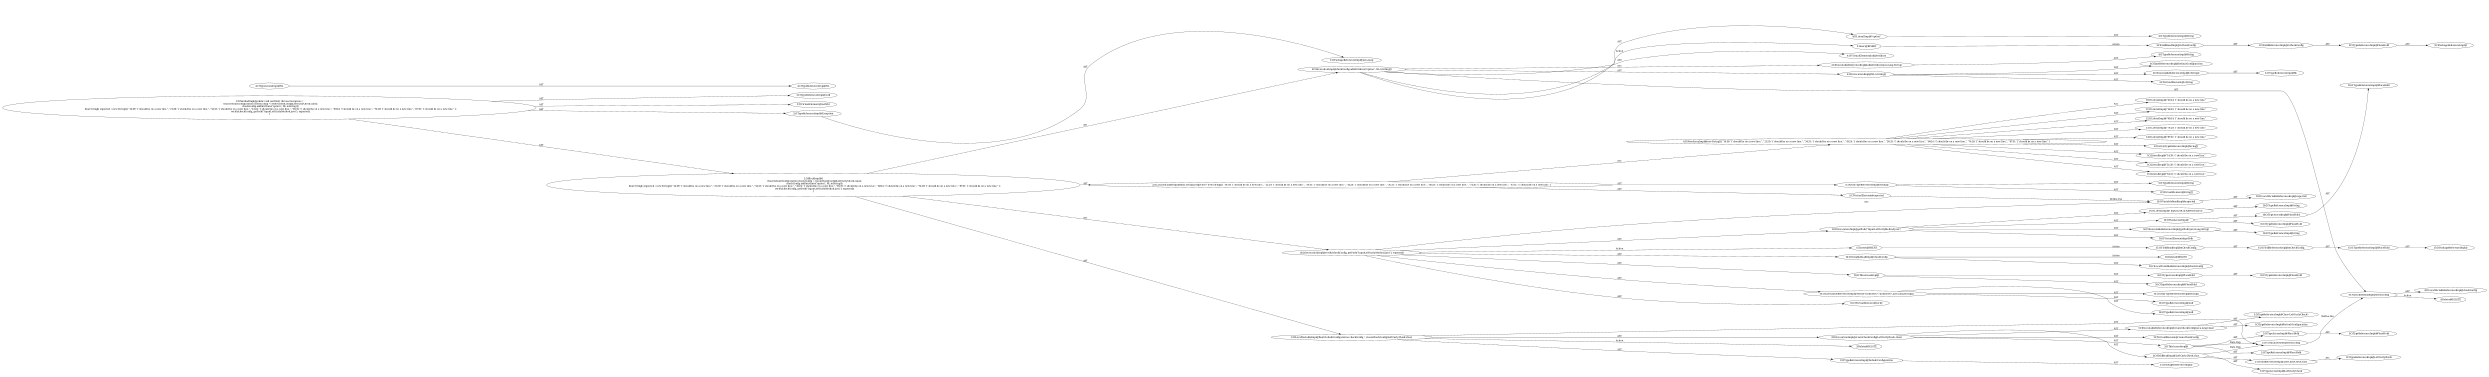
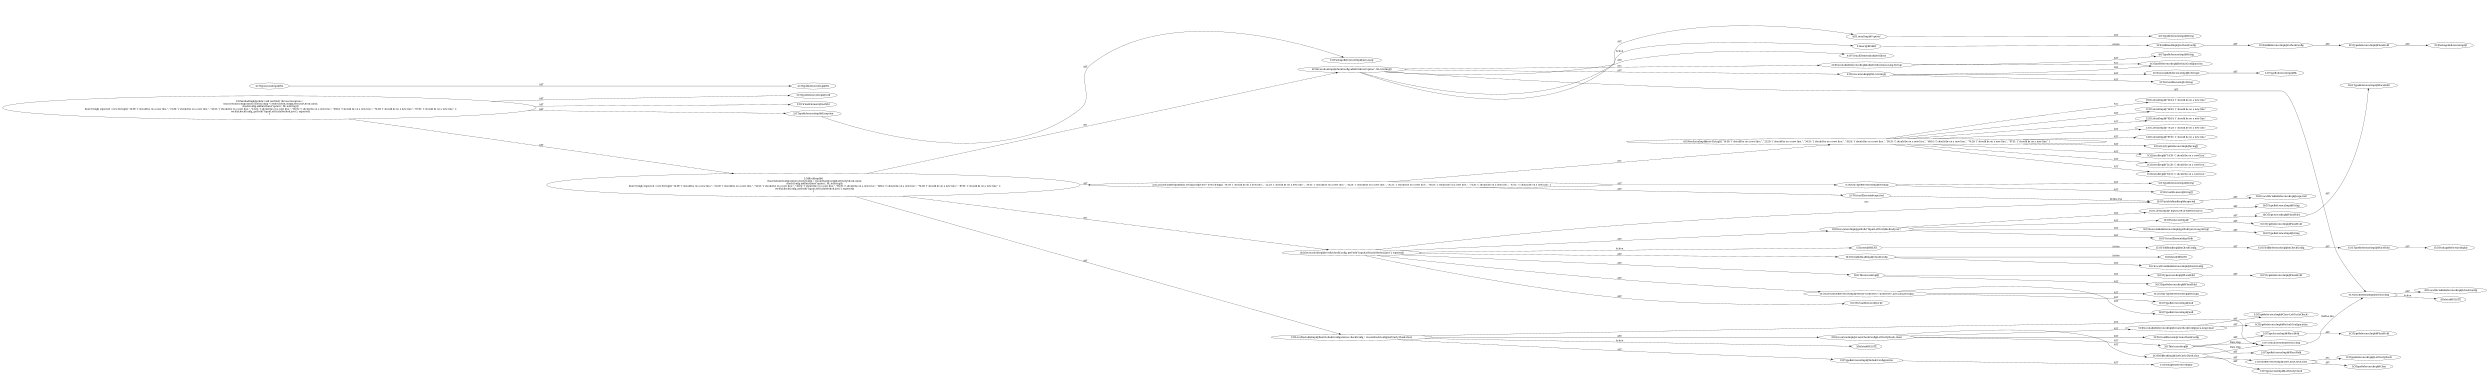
  digraph {
    fontname="Noto Serif"
    rankdir=LR
    node [fontname="Noto Serif" shape=ellipse]
    edge [fontname="Noto Serif"]
    n1 [label="2:CtTypeReferenceImpl@void"]
    n2 [label="2:CtVirtualElement@testNL2"]
    n3 [label="2:CtTypeReferenceImpl@Exception"]
    n4 [label="2:CtPackageReferenceImpl@java.lang"]
    n5 [label="3:CtTypeReferenceImpl@DefaultConfiguration"]
    n6 [label="3:CtPackageReferenceImpl@"]
    n7 [label="3:CtExecutableReferenceImpl@createCheckConfig(java.lang.Class)"]
    n8 [label="3:CtTypeReferenceImpl@DefaultConfiguration"]
    n9 [label="3:CtTypeReferenceImpl@Class<LeftCurlyCheck>"]
    n10 [label="3:CtVirtualElement@createCheckConfig"]
    n11 [label="3:CtTypeAccessImpl@PlaceHold"]
    n12 [label="3:CtTypeReferenceImpl@PlaceHold"]
    n13 [label="3:CtThisAccessImpl@"]
    n14 [label="3:CtTypeReferenceImpl@PlaceHold"]
    n15 [label="3:CtVirtualElement@checkConfig"]
    n16 [label="4:CtVariableReadImpl@checkConfig"]
    n17 [label="3:CtFieldReferenceImpl@LeftCurlyCheck.class"]
    n18 [label="3:CtTypeReferenceImpl@LeftCurlyCheck"]
+   n19 [label="3:CtTypeReferenceImpl@Class"]
    n20 [label="3:CtFieldReadImpl@LeftCurlyCheck.class"]
    n21 [label="3:CtTypeAccessImpl@LeftCurlyCheck"]
    n22 [label="3:CtInvocationImpl@createCheckConfig(LeftCurlyCheck.class)"]
    n23 [label="4:CtLocalVariableReferenceImpl@checkConfig"]
    n24 [label="4:Delete@DELETE"]
    n25 [label="16:CtVariableReadImpl@checkConfig"]
    n26 [label="16:CtLocalVariableReferenceImpl@checkConfig"]
    n27 [label="16:Delete@DELETE"]
    n28 [label="3:CtLocalVariableImpl@final DefaultConfiguration checkConfig = createCheckConfig(LeftCurlyCheck.class)"]
    n29 [label="3:Delete@DELETE"]
    n30 [label="4:CtExecutableReferenceImpl@addAttribute(java.lang.String)"]
    n31 [label="4:CtTypeReferenceImpl@DefaultConfiguration"]
    n32 [label="4:CtTypeReferenceImpl@String"]
    n33 [label="4:CtVirtualElement@addAttribute"]
    n34 [label="4:CtLiteralImpl@\"option\""]
    n35 [label="4:CtTypeReferenceImpl@String"]
    n36 [label="4:CtExecutableReferenceImpl@toString()"]
    n37 [label="4:CtTypeReferenceImpl@NL"]
    n38 [label="4:CtVirtualElement@toString"]
    n39 [label="4:CtTypeAccessImpl@NL"]
    n40 [label="4:CtTypeReferenceImpl@NL"]
    n41 [label="4:CtInvocationImpl@NL.toString()"]
    n42 [label="4:CtInvocationImpl@checkConfig.addAttribute(\"option\", NL.toString())"]
    n43 [label="3:Insert@INSERT"]
    n44 [label="3:CtFieldReadImpl@mCheckConfig"]
    n45 [label="5:CtVirtualElement@String[]"]
    n46 [label="5:CtArrayTypeReferenceImpl@String[]"]
    n47 [label="5:CtTypeReferenceImpl@String"]
    n48 [label="6:CtNewArrayImpl@new String[]\{ \"14:39: '\{' should be on a new line.\", \"21:20: '\{' should be on a new line.\", \"34:31: '\{' should be on a new line.\", \"43:24: '\{' should be on a new line.\", \"56:35: '\{' should be on a new line.\", \"60:24: '\{' should be on a new line.\", \"74:20: '\{' should be on a new line.\", \"87:31: '\{' should be on a new line.\" \}"]
    n49 [label="6:CtArrayTypeReferenceImpl@String[]"]
    n50 [label="7:CtLiteralImpl@\"14:39: '\{' should be on a new line.\""]
    n51 [label="8:CtLiteralImpl@\"21:20: '\{' should be on a new line.\""]
    n52 [label="9:CtLiteralImpl@\"34:31: '\{' should be on a new line.\""]
    n53 [label="10:CtLiteralImpl@\"43:24: '\{' should be on a new line.\""]
    n54 [label="11:CtLiteralImpl@\"56:35: '\{' should be on a new line.\""]
    n55 [label="12:CtLiteralImpl@\"60:24: '\{' should be on a new line.\""]
    n56 [label="13:CtLiteralImpl@\"74:20: '\{' should be on a new line.\""]
    n57 [label="14:CtLiteralImpl@\"87:31: '\{' should be on a new line.\""]
    n58 [label="5:CtVirtualElement@expected"]
    n59 [label="16:CtVariableReadImpl@expected"]
    n60 [label="16:CtLocalVariableReferenceImpl@expected"]
    n61 [label="5:CtLocalVariableImpl@final String[] expected = new String[]\{ \"14:39: '\{' should be on a new line.\", \"21:20: '\{' should be on a new line.\", \"34:31: '\{' should be on a new line.\", \"43:24: '\{' should be on a new line.\", \"56:35: '\{' should be on a new line.\", \"60:24: '\{' should be on a new line.\", \"74:20: '\{' should be on a new line.\", \"87:31: '\{' should be on a new line.\" \}"]
    n62 [label="16:CtExecutableReferenceImpl@verify(<unknown>,<unknown>,java.lang.String[])"]
    n63 [label="16:CtTypeReferenceImpl@null"]
    n64 [label="16:CtTypeReferenceImpl@null"]
    n65 [label="16:CtArrayTypeReferenceImpl@String[]"]
    n66 [label="16:CtVirtualElement@verify"]
    n67 [label="16:CtTypeAccessImpl@PlaceHold"]
    n68 [label="16:CtTypeReferenceImpl@PlaceHold"]
    n69 [label="16:CtThisAccessImpl@"]
    n70 [label="16:CtTypeReferenceImpl@PlaceHold"]
    n71 [label="16:CtExecutableReferenceImpl@getPath(java.lang.String)"]
    n72 [label="16:CtTypeReferenceImpl@String"]
    n73 [label="16:CtVirtualElement@getPath"]
    n74 [label="16:CtTypeAccessImpl@PlaceHold"]
    n75 [label="16:CtTypeReferenceImpl@PlaceHold"]
    n76 [label="16:CtThisAccessImpl@"]
    n77 [label="16:CtTypeReferenceImpl@PlaceHold"]
    n78 [label="16:CtLiteralImpl@\"InputLeftCurlyMethod.java\""]
    n79 [label="16:CtTypeReferenceImpl@String"]
    n80 [label="16:CtInvocationImpl@getPath(\"InputLeftCurlyMethod.java\")"]
    n81 [label="16:CtInvocationImpl@verify(checkConfig, getPath(\"InputLeftCurlyMethod.java\"), expected)"]
    n82 [label="15:Insert@INSERT"]
    n83 [label="15:CtFieldReadImpl@mCheckConfig"]
    n84 [label="2:CtBlockImpl@\{\n    final DefaultConfiguration checkConfig = createCheckConfig(LeftCurlyCheck.class);\n    checkConfig.addAttribute(\"option\", NL.toString());\n    final String[] expected = new String[]\{ \"14:39: '\{' should be on a new line.\", \"21:20: '\{' should be on a new line.\", \"34:31: '\{' should be on a new line.\", \"43:24: '\{' should be on a new line.\", \"56:35: '\{' should be on a new line.\", \"60:24: '\{' should be on a new line.\", \"74:20: '\{' should be on a new line.\", \"87:31: '\{' should be on a new line.\" \};\n    verify(checkConfig, getPath(\"InputLeftCurlyMethod.java\"), expected);\n\}"]
    n85 [label="2:CtMethodImpl@public void testNL2() throws Exception \{\n    final DefaultConfiguration checkConfig = createCheckConfig(LeftCurlyCheck.class);\n    checkConfig.addAttribute(\"option\", NL.toString());\n    final String[] expected = new String[]\{ \"14:39: '\{' should be on a new line.\", \"21:20: '\{' should be on a new line.\", \"34:31: '\{' should be on a new line.\", \"43:24: '\{' should be on a new line.\", \"56:35: '\{' should be on a new line.\", \"60:24: '\{' should be on a new line.\", \"74:20: '\{' should be on a new line.\", \"87:31: '\{' should be on a new line.\" \};\n    verify(checkConfig, getPath(\"InputLeftCurlyMethod.java\"), expected);\n\}"]
    n86 [label="3:CtFieldReferenceImpl@mCheckConfig"]
    n87 [label="3:CtPackageReferenceImpl@"]
    n88 [label="3:CtTypeReferenceImpl@PlaceHold"]
    n89 [label="15:CtFieldReferenceImpl@mCheckConfig"]
    n90 [label="15:CtPackageReferenceImpl@"]
    n91 [label="15:CtTypeReferenceImpl@PlaceHold"]
    n3 -> n4 [label=AST]
    n5 -> n6 [label=AST]
    n7 -> n8 [label=AST]
    n7 -> n9 [label=AST]
    n11 -> n12 [label=AST]
    n13 -> n11 [label=AST]
    n13 -> n14 [label=AST]
    n13 -> n15 [label="Data Dep"]
    n15 -> n16 [label="Define-Use"]
    n16 -> n23 [label=AST]
    n16 -> n24 [label=Action]
    n17 -> n18 [label=AST]
+   n17 -> n19 [label=AST]
    n20 -> n15 [label="Data Dep"]
    n20 -> n17 [label=AST]
    n20 -> n21 [label=AST]
    n22 -> n7 [label=AST]
    n22 -> n10 [label=AST]
    n22 -> n13 [label=AST]
    n22 -> n20 [label=AST]
    n25 -> n26 [label=AST]
    n25 -> n27 [label=Action]
    n28 -> n5 [label=AST]
    n28 -> n15 [label=AST]
    n28 -> n22 [label=AST]
    n28 -> n29 [label=Action]
+   n30 -> n31 [label=AST]
    n30 -> n32 [label=AST]
    n34 -> n35 [label=AST]
    n36 -> n37 [label=AST]
    n39 -> n40 [label=AST]
    n41 -> n31 [label=AST]
    n41 -> n36 [label=AST]
    n41 -> n38 [label=AST]
    n42 -> n16 [label=AST]
    n42 -> n30 [label=AST]
    n42 -> n33 [label=AST]
    n42 -> n34 [label=AST]
    n42 -> n41 [label=AST]
    n42 -> n43 [label=Action]
    n43 -> n44 [label=Action]
    n44 -> n86 [label=AST]
    n46 -> n45 [label=AST]
    n46 -> n47 [label=AST]
    n48 -> n49 [label=AST]
    n48 -> n50 [label=AST]
    n48 -> n51 [label=AST]
    n48 -> n52 [label=AST]
    n48 -> n53 [label=AST]
    n48 -> n54 [label=AST]
    n48 -> n55 [label=AST]
    n48 -> n56 [label=AST]
    n48 -> n57 [label=AST]
    n58 -> n59 [label="Define-Use"]
    n59 -> n60 [label=AST]
    n61 -> n46 [label=AST]
    n61 -> n48 [label=AST]
    n61 -> n58 [label=AST]
    n62 -> n63 [label=AST]
    n62 -> n64 [label=AST]
    n62 -> n65 [label=AST]
    n67 -> n68 [label=AST]
    n69 -> n67 [label=AST]
    n69 -> n70 [label=AST]
    n71 -> n72 [label=AST]
    n74 -> n75 [label=AST]
    n76 -> n74 [label=AST]
    n76 -> n77 [label=AST]
    n78 -> n79 [label=AST]
    n80 -> n71 [label=AST]
    n80 -> n73 [label=AST]
    n80 -> n76 [label=AST]
    n80 -> n78 [label=AST]
    n81 -> n25 [label=AST]
    n81 -> n59 [label=AST]
    n81 -> n62 [label=AST]
    n81 -> n66 [label=AST]
    n81 -> n69 [label=AST]
    n81 -> n80 [label=AST]
    n81 -> n82 [label=Action]
    n82 -> n83 [label=Action]
    n83 -> n89 [label=AST]
    n84 -> n28 [label=AST]
    n84 -> n42 [label=AST]
    n84 -> n61 [label=AST]
    n84 -> n81 [label=AST]
    n85 -> n1 [label=AST]
    n85 -> n2 [label=AST]
    n85 -> n3 [label=AST]
    n85 -> n84 [label=AST]
    n86 -> n88 [label=AST]
    n88 -> n87 [label=AST]
    n89 -> n91 [label=AST]
    n91 -> n90 [label=AST]
  }
